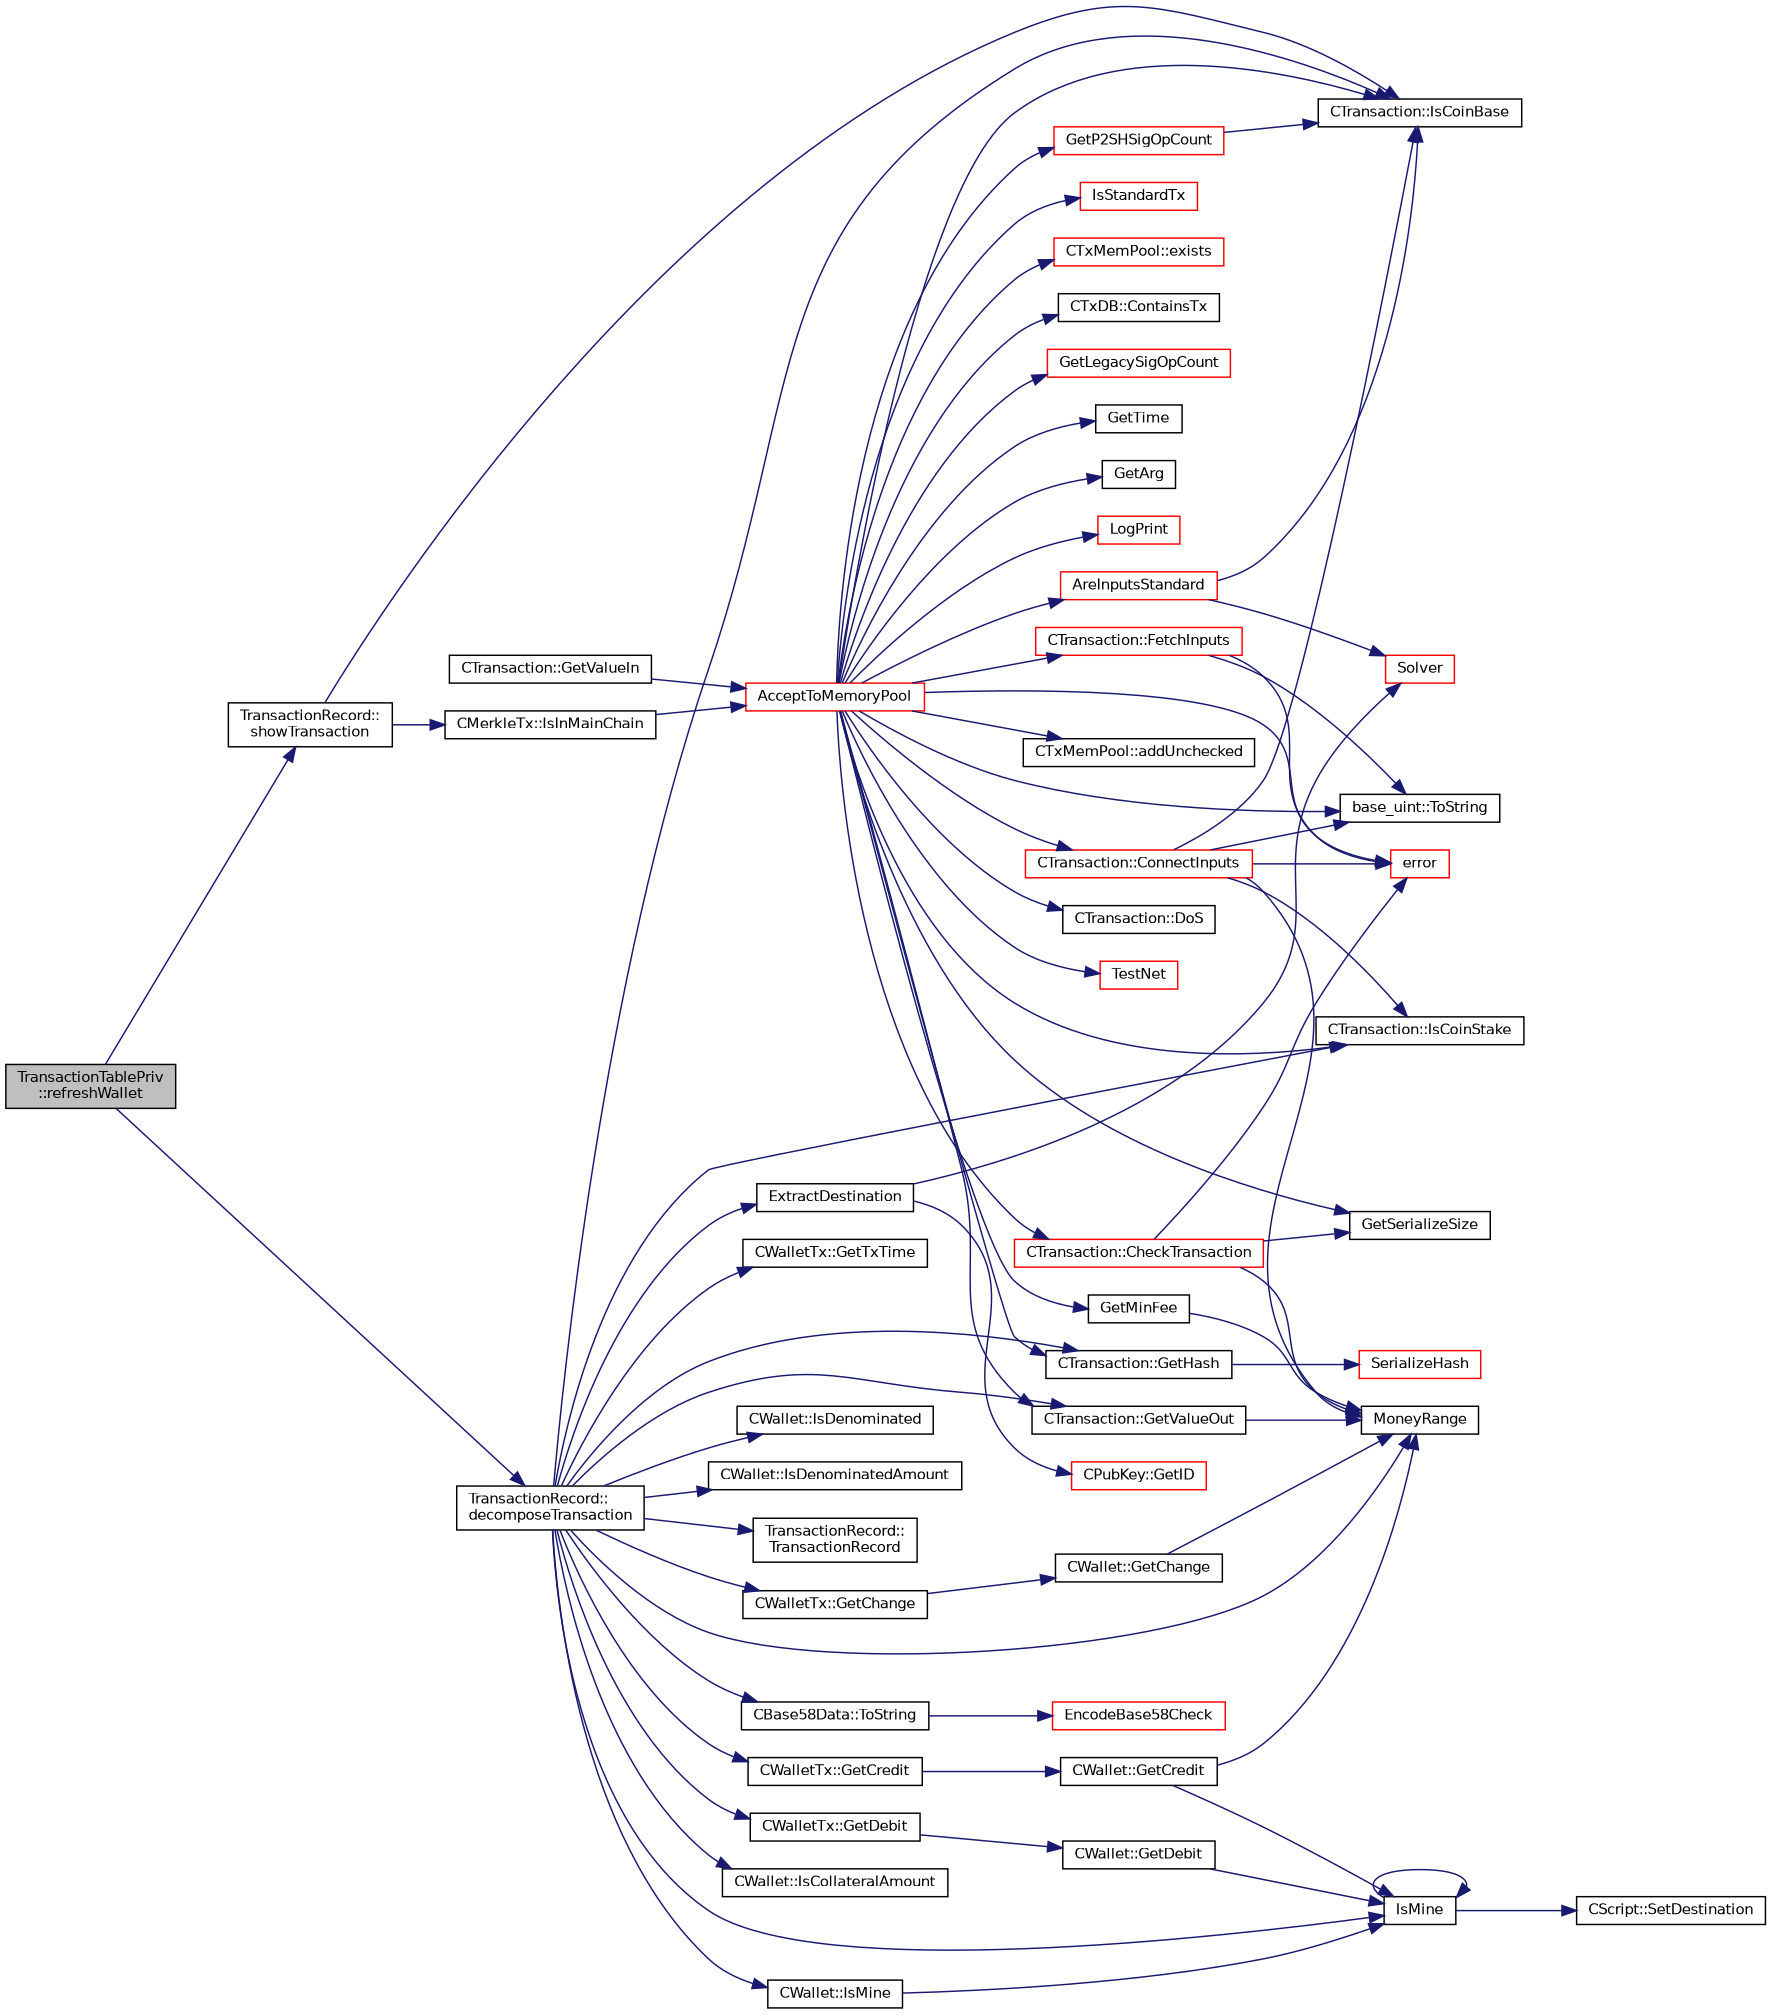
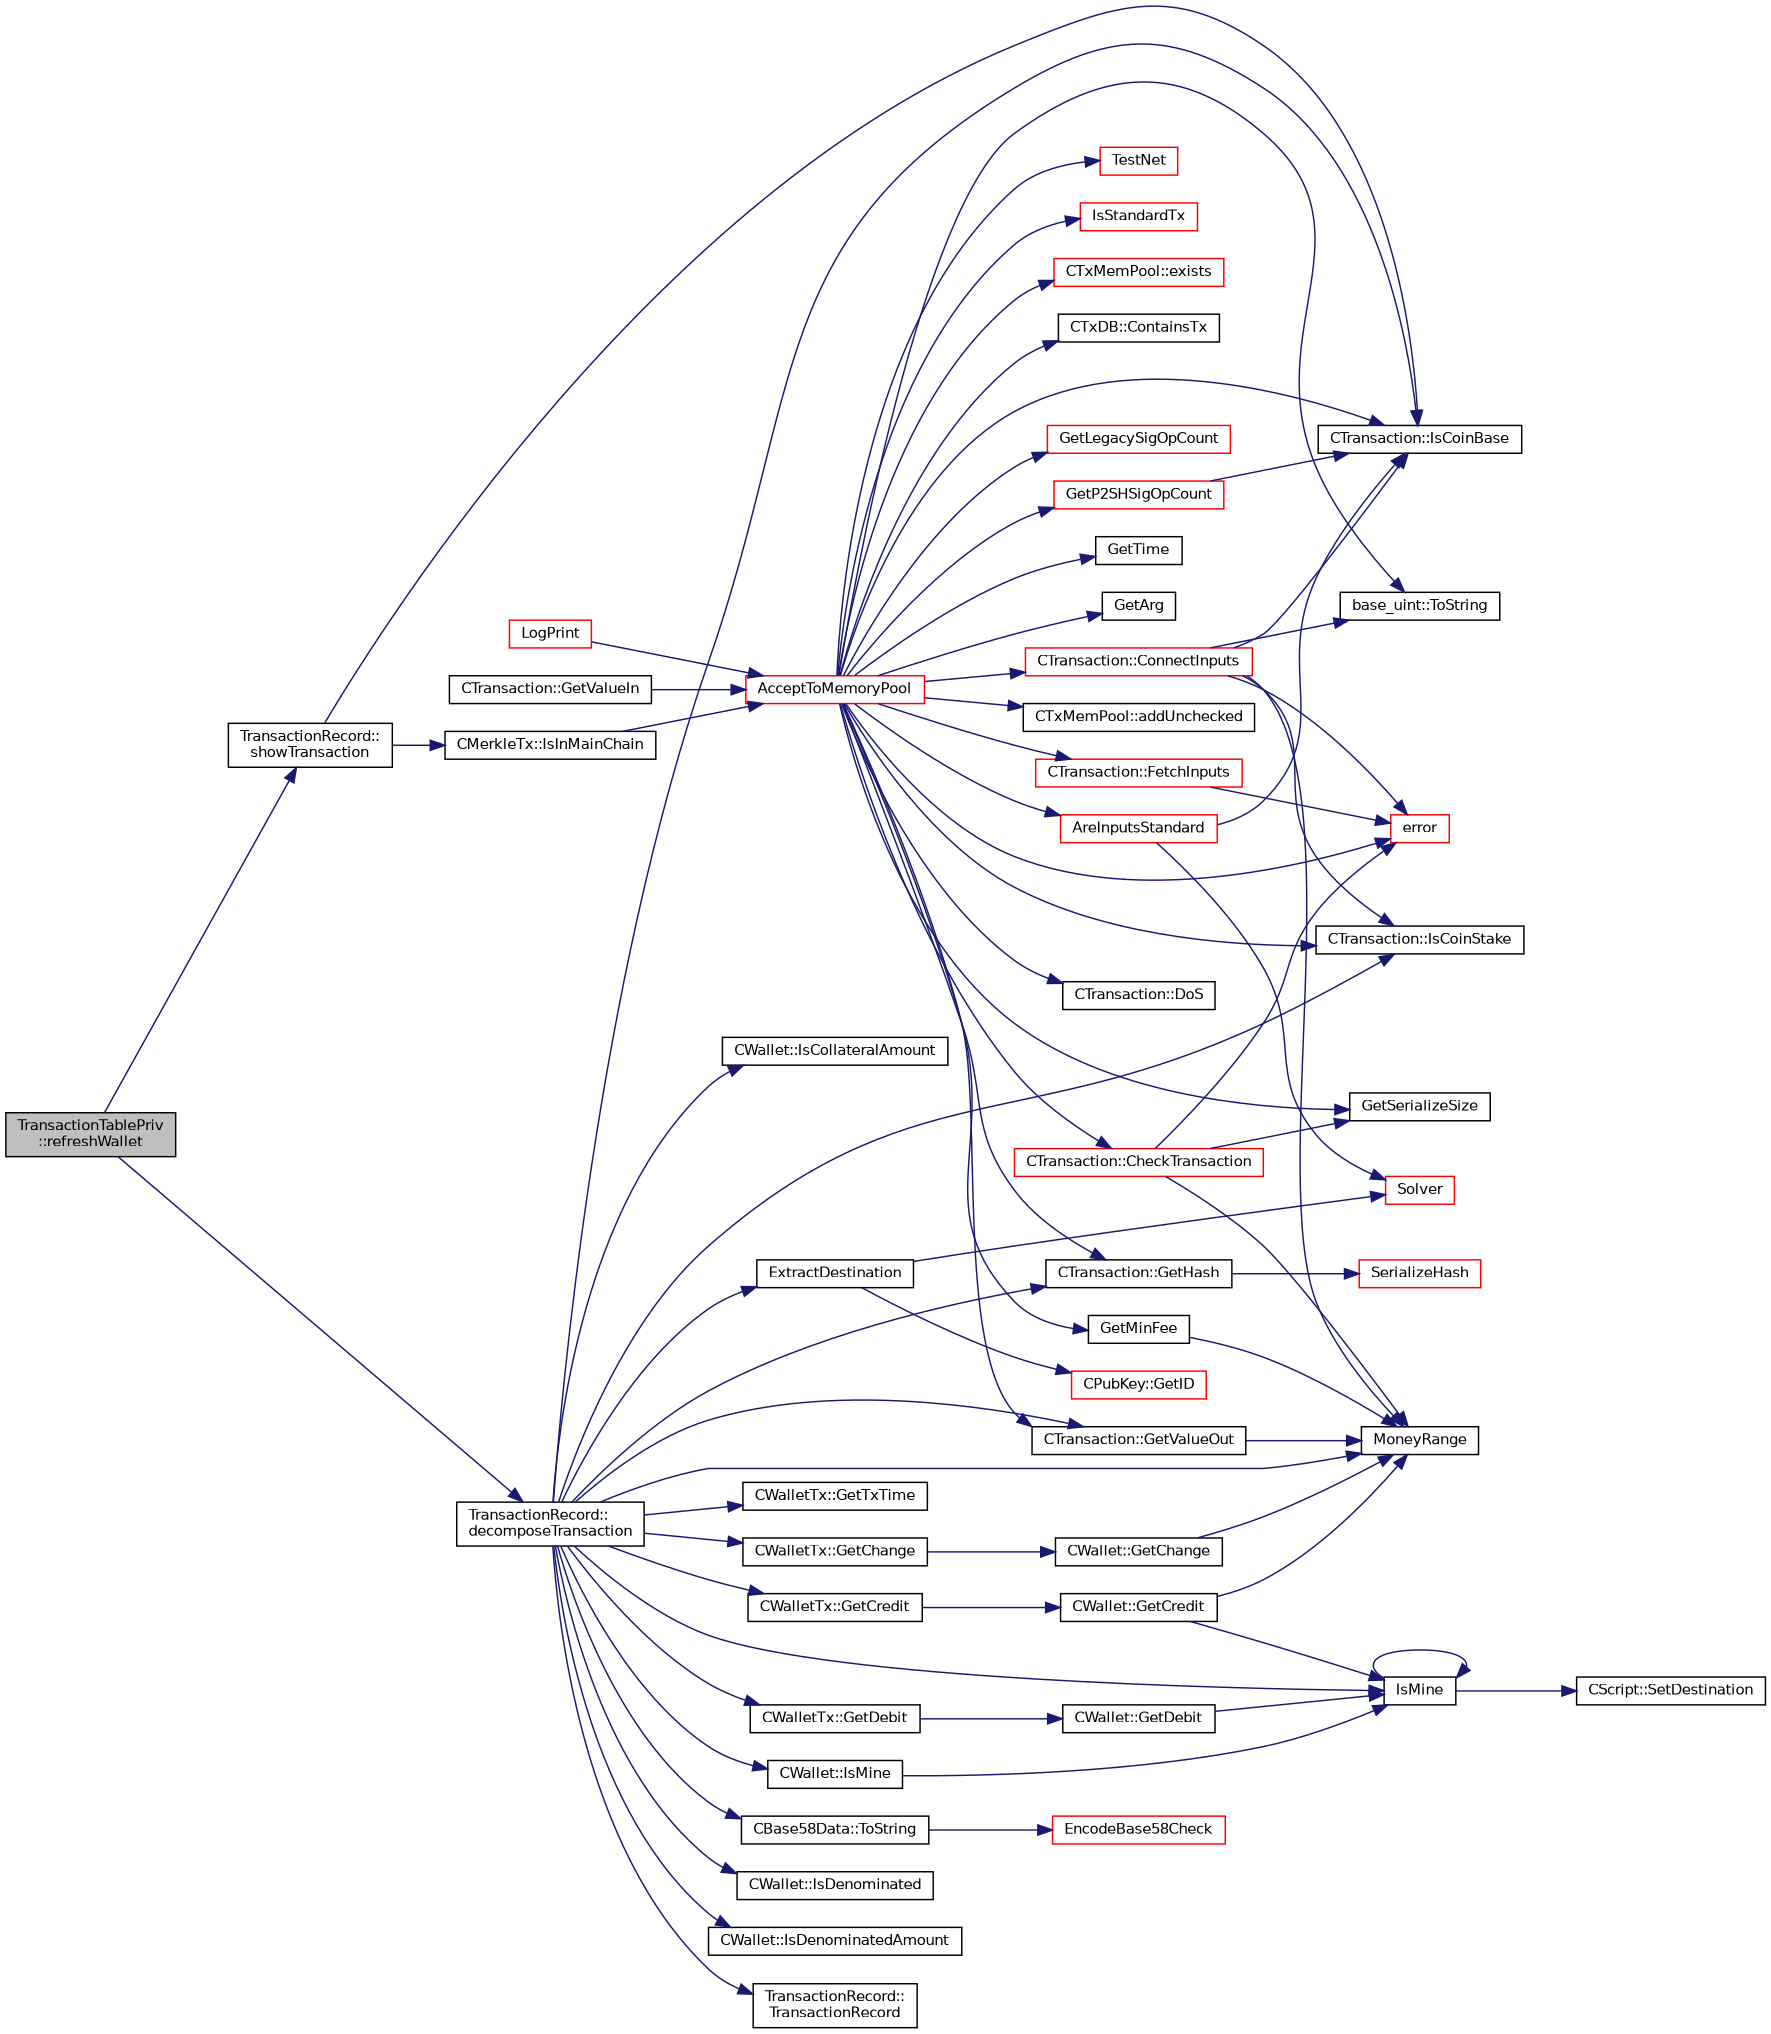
  digraph {
    rankdir=LR
    node [color=black fillcolor=white fontname=Helvetica fontsize=10 shape=record style=filled]
    edge [color=midnightblue fontname=Helvetica fontsize=10 labelfontname=Helvetica labelfontsize=10 style=solid]
    n1 [fillcolor=grey75 fontcolor=black height=0.2 label="TransactionTablePriv\l::refreshWallet" width=0.4]
    n2 [height=0.2 label="TransactionRecord::\lshowTransaction" width=0.4]
    n3 [height=0.2 label="TransactionRecord::\ldecomposeTransaction" width=0.4]
    n4 [height=0.2 label="CTransaction::IsCoinBase" width=0.4]
    n5 [height=0.2 label="CMerkleTx::IsInMainChain" width=0.4]
    n6 [height=0.2 label="CTransaction::IsCoinStake" width=0.4]
    n7 [height=0.2 label="CTransaction::GetHash" width=0.4]
    n8 [height=0.2 label="CTransaction::GetValueOut" width=0.4]
    n9 [height=0.2 label=MoneyRange width=0.4]
    n10 [height=0.2 label="CWalletTx::GetTxTime" width=0.4]
    n11 [height=0.2 label="CWalletTx::GetCredit" width=0.4]
    n12 [height=0.2 label=IsMine width=0.4]
    n13 [height=0.2 label="CWalletTx::GetDebit" width=0.4]
    n14 [height=0.2 label="CWallet::IsMine" width=0.4]
    n15 [height=0.2 label=ExtractDestination width=0.4]
    n16 [height=0.2 label="CBase58Data::ToString" width=0.4]
    n17 [height=0.2 label="CWallet::IsDenominated" width=0.4]
    n18 [height=0.2 label="CWallet::IsDenominatedAmount" width=0.4]
    n19 [height=0.2 label="TransactionRecord::\lTransactionRecord" width=0.4]
    n20 [height=0.2 label="CWallet::IsCollateralAmount" width=0.4]
    n21 [height=0.2 label="CWalletTx::GetChange" width=0.4]
    n22 [color=red height=0.2 label=AcceptToMemoryPool width=0.4]
    n23 [color=red height=0.2 label="CTransaction::CheckTransaction" width=0.4]
    n24 [color=red height=0.2 label=error width=0.4]
    n25 [height=0.2 label=GetSerializeSize width=0.4]
    n26 [height=0.2 label="CTransaction::DoS" width=0.4]
    n27 [color=red height=0.2 label=TestNet width=0.4]
    n28 [color=red height=0.2 label=IsStandardTx width=0.4]
    n29 [color=red height=0.2 label="CTxMemPool::exists" width=0.4]
    n30 [height=0.2 label="CTxDB::ContainsTx" width=0.4]
    n31 [color=red height=0.2 label="CTransaction::FetchInputs" width=0.4]
    n32 [height=0.2 label="base_uint::ToString" width=0.4]
    n33 [color=red height=0.2 label=AreInputsStandard width=0.4]
    n34 [color=red height=0.2 label=GetLegacySigOpCount width=0.4]
    n35 [color=red height=0.2 label=GetP2SHSigOpCount width=0.4]
    n36 [height=0.2 label=GetMinFee width=0.4]
    n37 [height=0.2 label=GetTime width=0.4]
    n38 [height=0.2 label=GetArg width=0.4]
    n39 [color=red height=0.2 label=LogPrint width=0.4]
    n40 [color=red height=0.2 label="CTransaction::ConnectInputs" width=0.4]
    n41 [height=0.2 label="CTxMemPool::addUnchecked" width=0.4]
    n42 [color=red height=0.2 label=SerializeHash width=0.4]
    n43 [color=red height=0.2 label=Solver width=0.4]
    n44 [height=0.2 label="CTransaction::GetValueIn" width=0.4]
    n45 [height=0.2 label="CWallet::GetCredit" width=0.4]
    n46 [height=0.2 label="CScript::SetDestination" width=0.4]
    n47 [height=0.2 label="CWallet::GetDebit" width=0.4]
    n48 [color=red height=0.2 label="CPubKey::GetID" width=0.4]
    n49 [color=red height=0.2 label=EncodeBase58Check width=0.4]
    n50 [height=0.2 label="CWallet::GetChange" width=0.4]
    n1 -> n2
    n1 -> n3
    n2 -> n4
    n2 -> n5
    n3 -> n4
    n3 -> n6
    n3 -> n7
    n3 -> n8
    n3 -> n9
    n3 -> n10
    n3 -> n11
    n3 -> n12
    n3 -> n13
    n3 -> n14
    n3 -> n15
    n3 -> n16
    n3 -> n17
    n3 -> n18
    n3 -> n19
    n3 -> n20
    n3 -> n21
    n5 -> n22
    n7 -> n42
    n8 -> n9
    n11 -> n45
    n12 -> n12
    n12 -> n46
    n13 -> n47
    n14 -> n12
    n15 -> n43
    n15 -> n48
    n16 -> n49
    n21 -> n50
    n22 -> n4
    n22 -> n6
    n22 -> n7
    n22 -> n8
    n22 -> n23
    n22 -> n24
    n22 -> n25
    n22 -> n26
    n22 -> n27
    n22 -> n28
    n22 -> n29
    n22 -> n30
    n22 -> n31
    n22 -> n32
    n22 -> n33
    n22 -> n34
    n22 -> n35
    n22 -> n36
    n22 -> n37
    n22 -> n38
-   n22 -> n39
+   n39 -> n22
    n22 -> n40
    n22 -> n41
    n23 -> n9
    n23 -> n24
    n23 -> n25
    n31 -> n24
-   n31 -> n32
    n33 -> n4
    n33 -> n43
    n35 -> n4
    n36 -> n9
    n40 -> n4
    n40 -> n6
    n40 -> n9
    n40 -> n24
    n40 -> n32
    n44 -> n22
    n45 -> n9
    n45 -> n12
    n47 -> n12
    n50 -> n9
  }
